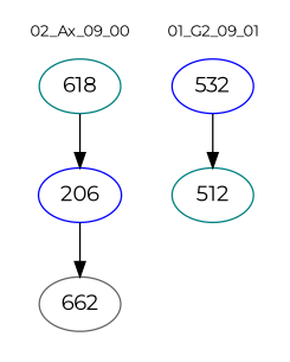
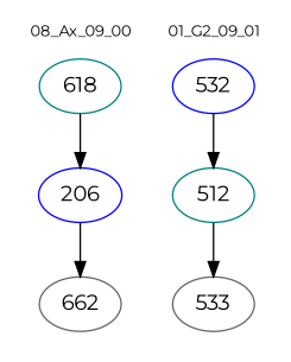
  digraph {
    fontname=Montserrat
    node [color=teal fontname=Montserrat]
    edge [color=black fontname=Montserrat]
    n1 [label=618]
    n2 [color=blue label=206]
    n3 [color=gray40 label=662]
    n4 [color=blue label=532]
    n5 [label=512]
+   n6 [color=gray40 label=533]
    subgraph cluster_1 {
      color=white
      fontsize=10
-     label="02_Ax_09_00"
+     label="08_Ax_09_00"
      n1
      n2
      n3
    }
    subgraph cluster_2 {
      color=white
      fontsize=10
      label="01_G2_09_01"
      n4
      n5
+     n6
    }
    n1 -> n2
    n2 -> n3
    n4 -> n5
+   n5 -> n6
  }
